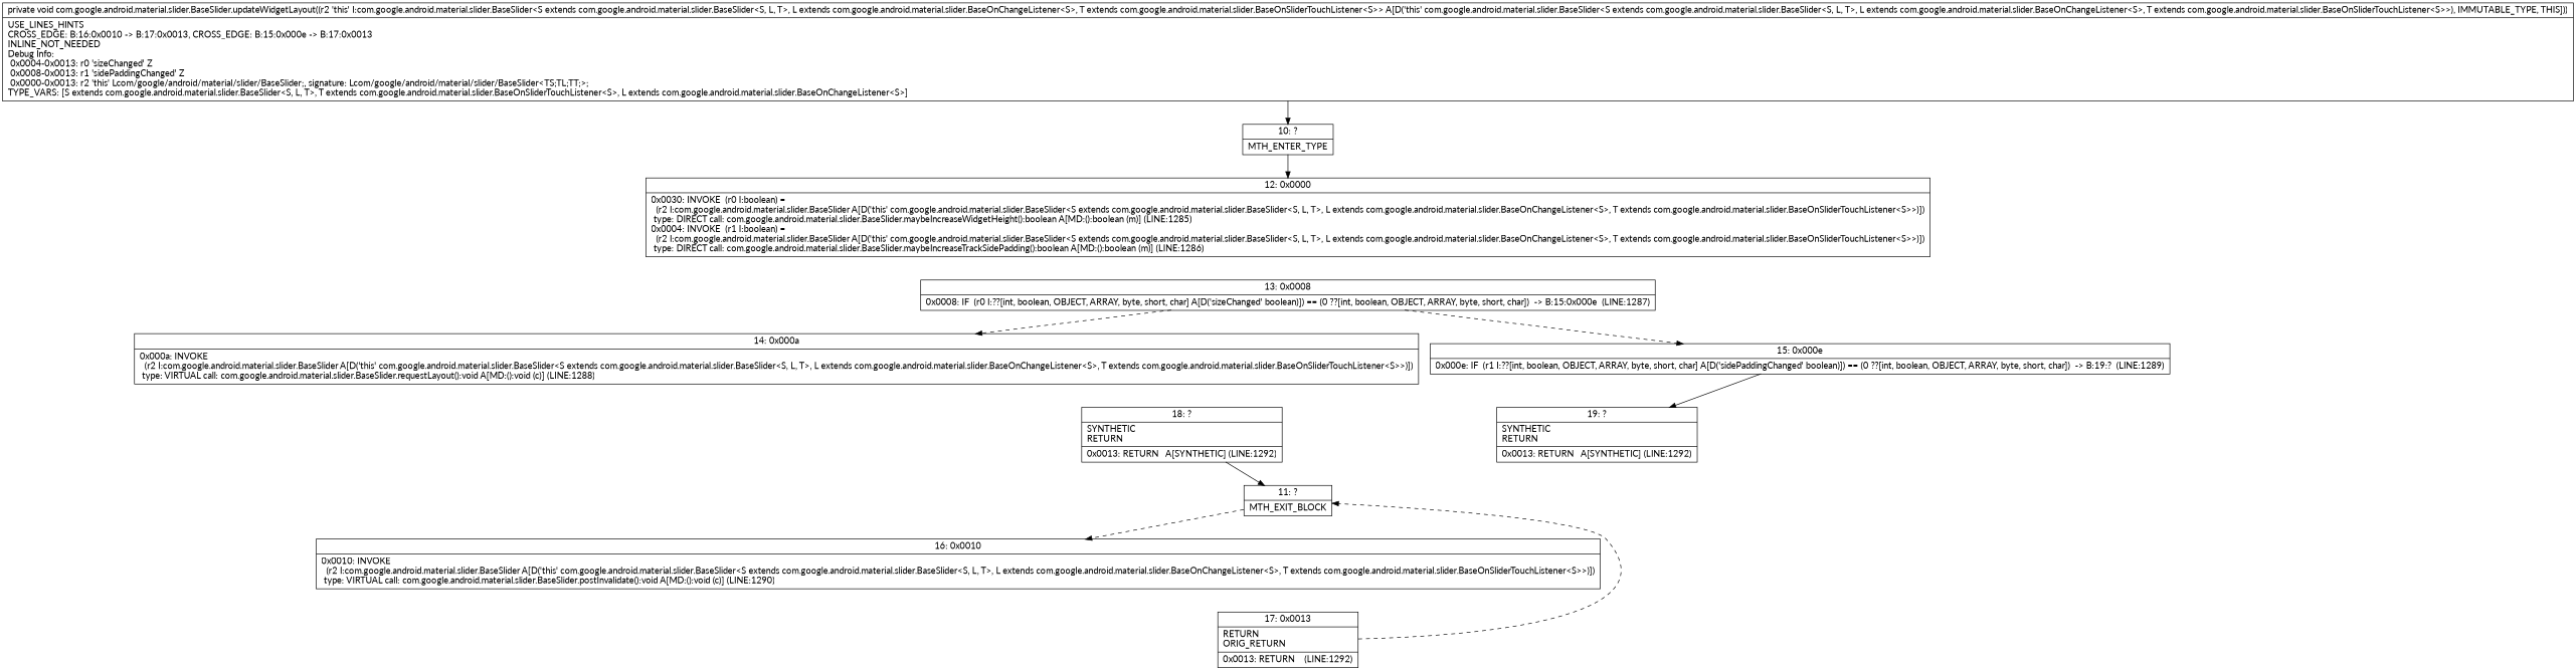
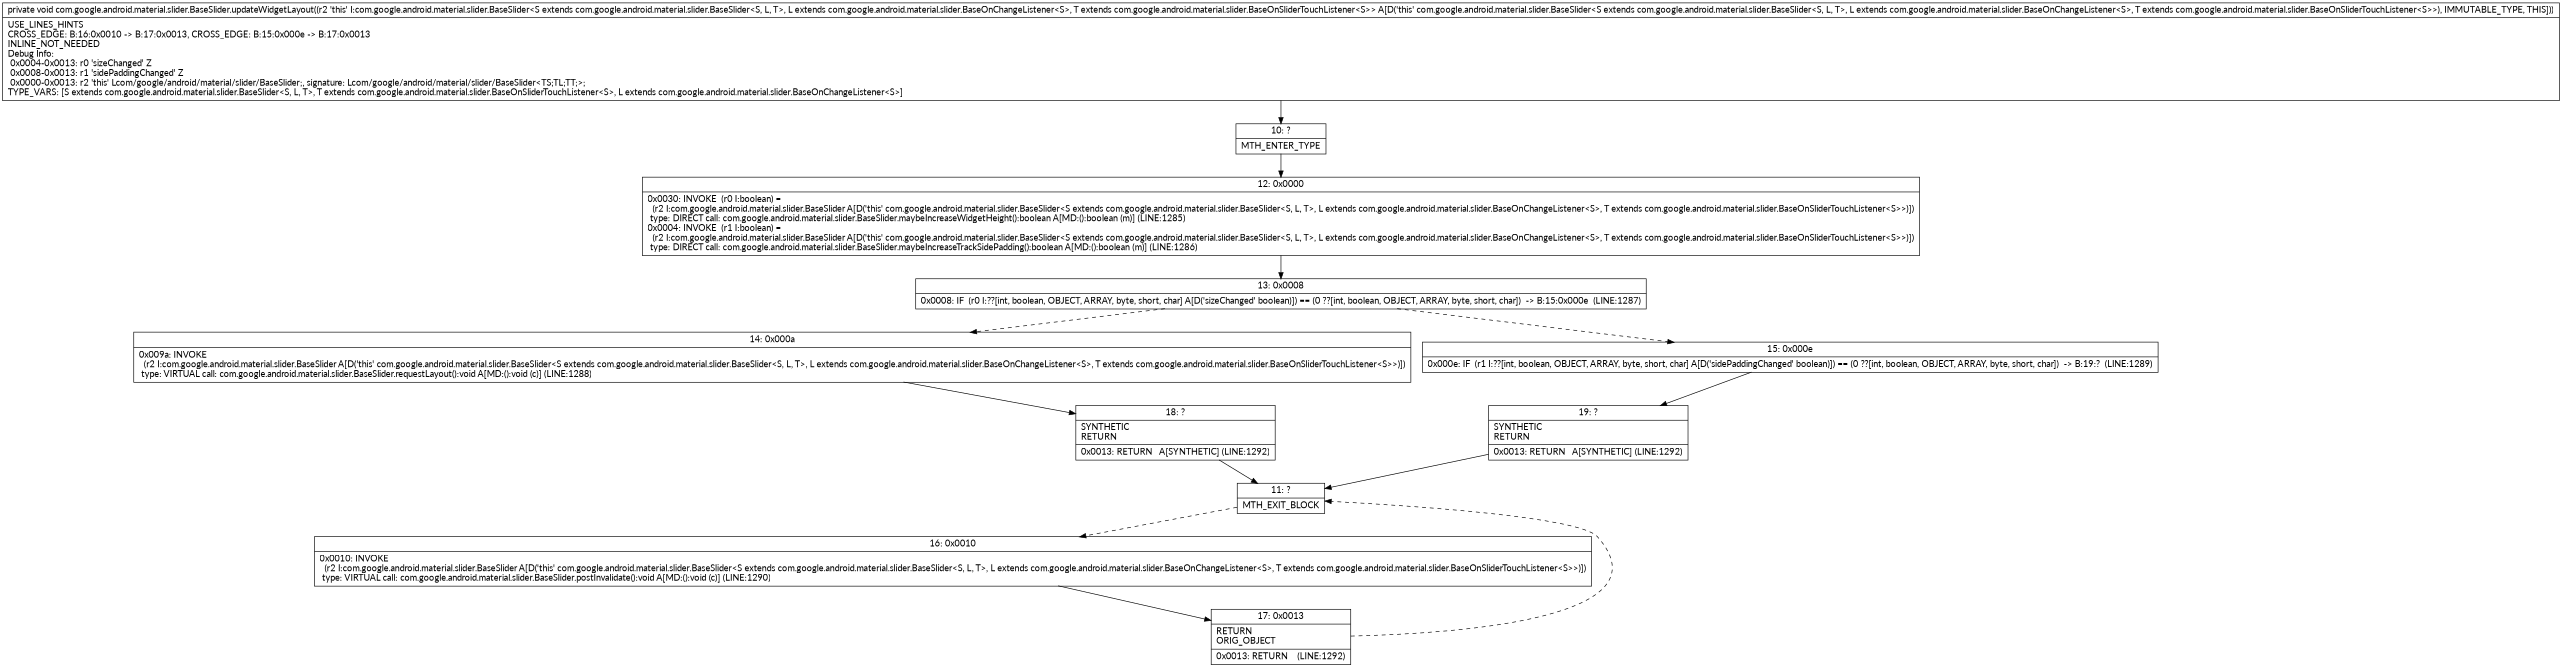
  digraph {
    fontname=Lato
    node [fontname=Lato shape=record]
    edge [fontname=Lato]
    n1 [label="{10\:\ ?|MTH_ENTER_TYPE\l}"]
    n2 [label="{12\:\ 0x0000|0x0030: INVOKE  (r0 I:boolean) = \l  (r2 I:com.google.android.material.slider.BaseSlider A[D('this' com.google.android.material.slider.BaseSlider\<S extends com.google.android.material.slider.BaseSlider\<S, L, T\>, L extends com.google.android.material.slider.BaseOnChangeListener\<S\>, T extends com.google.android.material.slider.BaseOnSliderTouchListener\<S\>\>)])\l type: DIRECT call: com.google.android.material.slider.BaseSlider.maybeIncreaseWidgetHeight():boolean A[MD:():boolean (m)] (LINE:1285)\l0x0004: INVOKE  (r1 I:boolean) = \l  (r2 I:com.google.android.material.slider.BaseSlider A[D('this' com.google.android.material.slider.BaseSlider\<S extends com.google.android.material.slider.BaseSlider\<S, L, T\>, L extends com.google.android.material.slider.BaseOnChangeListener\<S\>, T extends com.google.android.material.slider.BaseOnSliderTouchListener\<S\>\>)])\l type: DIRECT call: com.google.android.material.slider.BaseSlider.maybeIncreaseTrackSidePadding():boolean A[MD:():boolean (m)] (LINE:1286)\l}"]
    n3 [label="{13\:\ 0x0008|0x0008: IF  (r0 I:??[int, boolean, OBJECT, ARRAY, byte, short, char] A[D('sizeChanged' boolean)]) == (0 ??[int, boolean, OBJECT, ARRAY, byte, short, char])  \-\> B:15:0x000e  (LINE:1287)\l}"]
-   n4 [label="{14\:\ 0x000a|0x000a: INVOKE  \l  (r2 I:com.google.android.material.slider.BaseSlider A[D('this' com.google.android.material.slider.BaseSlider\<S extends com.google.android.material.slider.BaseSlider\<S, L, T\>, L extends com.google.android.material.slider.BaseOnChangeListener\<S\>, T extends com.google.android.material.slider.BaseOnSliderTouchListener\<S\>\>)])\l type: VIRTUAL call: com.google.android.material.slider.BaseSlider.requestLayout():void A[MD:():void (c)] (LINE:1288)\l}"]
+   n4 [label="{14\:\ 0x000a|0x009a: INVOKE  \l  (r2 I:com.google.android.material.slider.BaseSlider A[D('this' com.google.android.material.slider.BaseSlider\<S extends com.google.android.material.slider.BaseSlider\<S, L, T\>, L extends com.google.android.material.slider.BaseOnChangeListener\<S\>, T extends com.google.android.material.slider.BaseOnSliderTouchListener\<S\>\>)])\l type: VIRTUAL call: com.google.android.material.slider.BaseSlider.requestLayout():void A[MD:():void (c)] (LINE:1288)\l}"]
    n5 [label="{15\:\ 0x000e|0x000e: IF  (r1 I:??[int, boolean, OBJECT, ARRAY, byte, short, char] A[D('sidePaddingChanged' boolean)]) == (0 ??[int, boolean, OBJECT, ARRAY, byte, short, char])  \-\> B:19:?  (LINE:1289)\l}"]
    n6 [label="{18\:\ ?|SYNTHETIC\lRETURN\l|0x0013: RETURN   A[SYNTHETIC] (LINE:1292)\l}"]
    n7 [label="{19\:\ ?|SYNTHETIC\lRETURN\l|0x0013: RETURN   A[SYNTHETIC] (LINE:1292)\l}"]
    n8 [label="{11\:\ ?|MTH_EXIT_BLOCK\l}"]
    n9 [label="{16\:\ 0x0010|0x0010: INVOKE  \l  (r2 I:com.google.android.material.slider.BaseSlider A[D('this' com.google.android.material.slider.BaseSlider\<S extends com.google.android.material.slider.BaseSlider\<S, L, T\>, L extends com.google.android.material.slider.BaseOnChangeListener\<S\>, T extends com.google.android.material.slider.BaseOnSliderTouchListener\<S\>\>)])\l type: VIRTUAL call: com.google.android.material.slider.BaseSlider.postInvalidate():void A[MD:():void (c)] (LINE:1290)\l}"]
-   n10 [label="{17\:\ 0x0013|RETURN\lORIG_RETURN\l|0x0013: RETURN    (LINE:1292)\l}"]
+   n10 [label="{17\:\ 0x0013|RETURN\lORIG_OBJECT\l|0x0013: RETURN    (LINE:1292)\l}"]
    n11 [label="{private void com.google.android.material.slider.BaseSlider.updateWidgetLayout((r2 'this' I:com.google.android.material.slider.BaseSlider\<S extends com.google.android.material.slider.BaseSlider\<S, L, T\>, L extends com.google.android.material.slider.BaseOnChangeListener\<S\>, T extends com.google.android.material.slider.BaseOnSliderTouchListener\<S\>\> A[D('this' com.google.android.material.slider.BaseSlider\<S extends com.google.android.material.slider.BaseSlider\<S, L, T\>, L extends com.google.android.material.slider.BaseOnChangeListener\<S\>, T extends com.google.android.material.slider.BaseOnSliderTouchListener\<S\>\>), IMMUTABLE_TYPE, THIS]))  | USE_LINES_HINTS\lCROSS_EDGE: B:16:0x0010 \-\> B:17:0x0013, CROSS_EDGE: B:15:0x000e \-\> B:17:0x0013\lINLINE_NOT_NEEDED\lDebug Info:\l  0x0004\-0x0013: r0 'sizeChanged' Z\l  0x0008\-0x0013: r1 'sidePaddingChanged' Z\l  0x0000\-0x0013: r2 'this' Lcom\/google\/android\/material\/slider\/BaseSlider;, signature: Lcom\/google\/android\/material\/slider\/BaseSlider\<TS;TL;TT;\>;\lTYPE_VARS: [S extends com.google.android.material.slider.BaseSlider\<S, L, T\>, T extends com.google.android.material.slider.BaseOnSliderTouchListener\<S\>, L extends com.google.android.material.slider.BaseOnChangeListener\<S\>]\l}"]
    n1 -> n2
+   n2 -> n3
    n3 -> n4 [style=dashed]
    n3 -> n5 [style=dashed]
+   n4 -> n6
    n5 -> n7
    n6 -> n8
+   n7 -> n8
    n8 -> n9 [style=dashed]
+   n9 -> n10
    n10 -> n8 [style=dashed]
    n11 -> n1
  }
